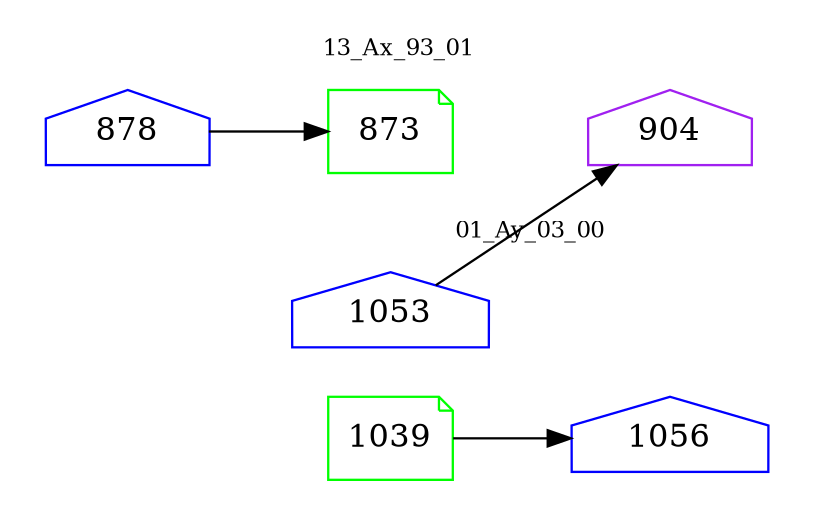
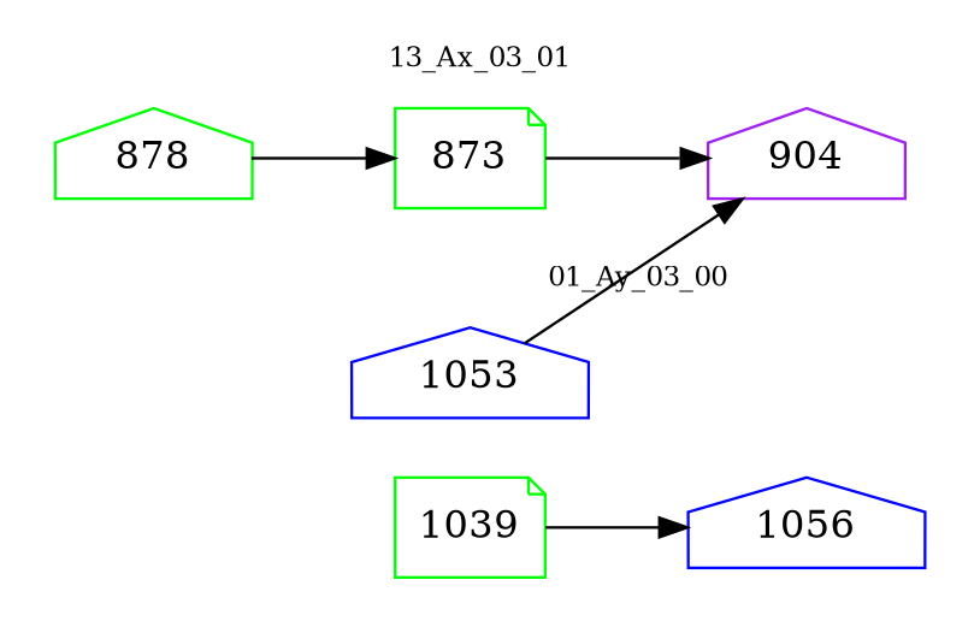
  digraph {
    rankdir=LR
    node [color=blue shape=house]
    edge [color=black]
-   n1 [label=878]
+   n1 [color=green label=878]
    n2 [color=green label=873 shape=note]
    n3 [color=purple label=904]
    n4 [label=1053]
    n5 [color=green label=1039 shape=note]
    n6 [label=1056]
    subgraph cluster_1 {
      color=white
      fontsize=10
-     label="13_Ax_93_01"
+     label="13_Ax_03_01"
      n1
      n2
      n3
    }
    subgraph cluster_2 {
      color=white
      fontsize=10
      label="01_Ay_03_00"
      n4
      n5
      n6
    }
    n1 -> n2
+   n2 -> n3
    n4 -> n3
    n5 -> n6
  }
